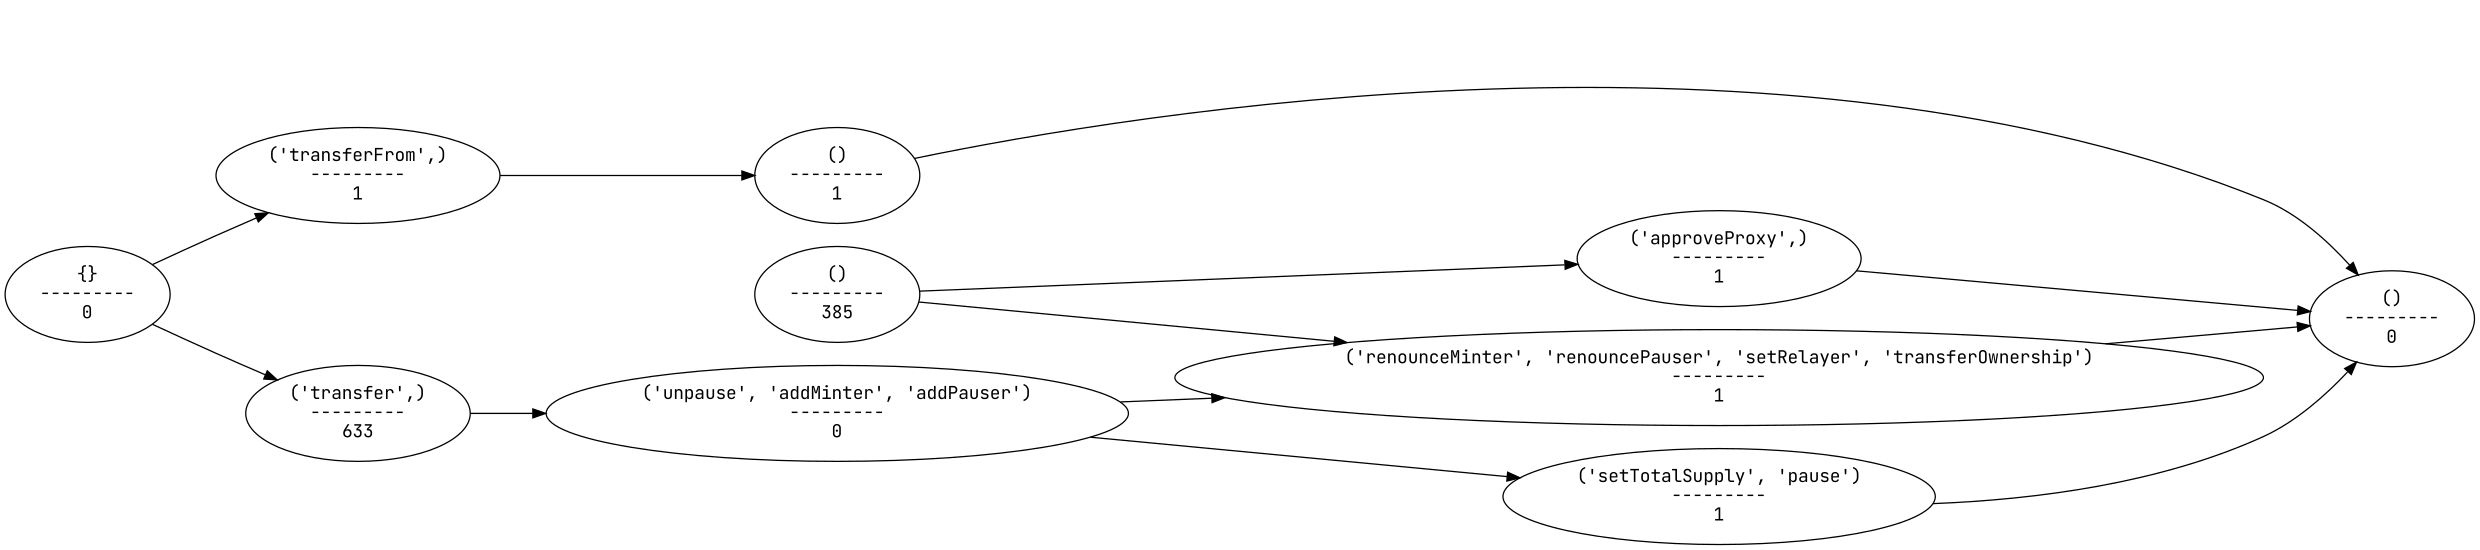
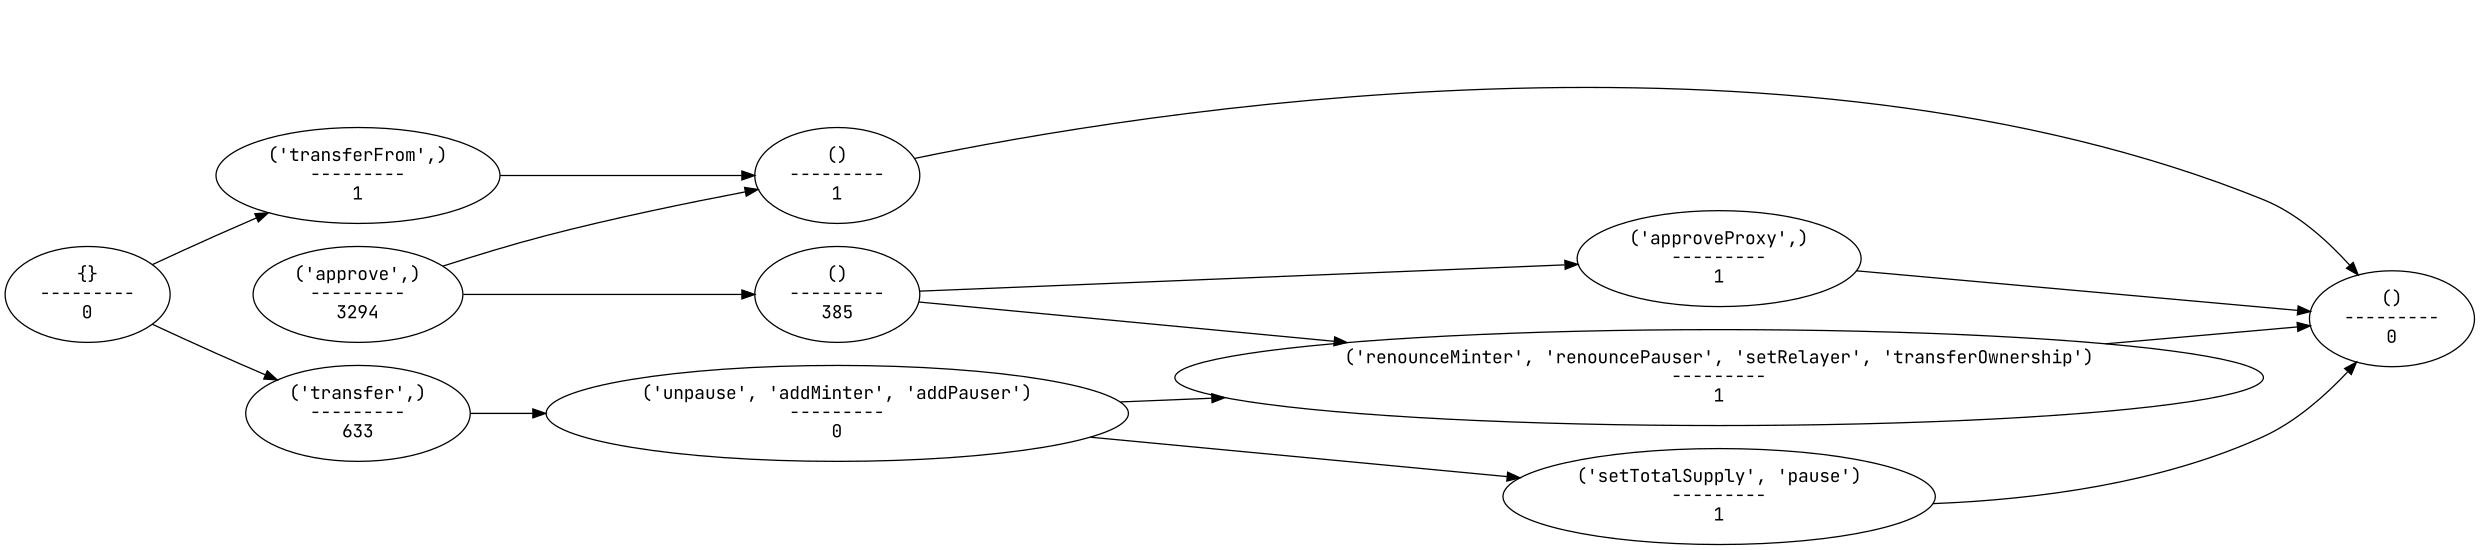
  strict digraph {
    fontname="JetBrains Mono"
    rankdir=LR
    node [fontname="JetBrains Mono"]
    edge [fontname="JetBrains Mono"]
    "{}\n---------\n0"
    "('transfer',)\n---------\n633"
    "('transferFrom',)\n---------\n1"
+   "('approve',)\n---------\n3294"
    "()\n---------\n385"
    "()\n---------\n1"
    "('unpause', 'addMinter', 'addPauser')\n---------\n0"
    "('renounceMinter', 'renouncePauser', 'setRelayer', 'transferOwnership')\n---------\n1"
    "('approveProxy',)\n---------\n1"
    "()\n---------\n0"
    "('setTotalSupply', 'pause')\n---------\n1"
    "{}\n---------\n0" -> "('transfer',)\n---------\n633"
    "{}\n---------\n0" -> "('transferFrom',)\n---------\n1"
    "('transfer',)\n---------\n633" -> "('unpause', 'addMinter', 'addPauser')\n---------\n0"
    "('transferFrom',)\n---------\n1" -> "()\n---------\n1"
+   "('approve',)\n---------\n3294" -> "()\n---------\n385"
+   "('approve',)\n---------\n3294" -> "()\n---------\n1"
    "()\n---------\n385" -> "('renounceMinter', 'renouncePauser', 'setRelayer', 'transferOwnership')\n---------\n1"
    "()\n---------\n385" -> "('approveProxy',)\n---------\n1"
    "()\n---------\n1" -> "()\n---------\n0"
    "('unpause', 'addMinter', 'addPauser')\n---------\n0" -> "('renounceMinter', 'renouncePauser', 'setRelayer', 'transferOwnership')\n---------\n1"
    "('unpause', 'addMinter', 'addPauser')\n---------\n0" -> "('setTotalSupply', 'pause')\n---------\n1"
    "('renounceMinter', 'renouncePauser', 'setRelayer', 'transferOwnership')\n---------\n1" -> "()\n---------\n0"
    "('approveProxy',)\n---------\n1" -> "()\n---------\n0"
    "('setTotalSupply', 'pause')\n---------\n1" -> "()\n---------\n0"
  }
